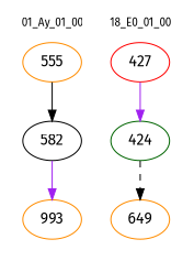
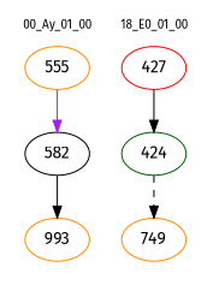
  digraph {
    fontname="Fira Sans"
    node [color=darkorange fontname="Fira Sans"]
    edge [color=black fontname="Fira Sans" style=solid]
    n1 [label=555]
    n2 [color=black label=582]
    n3 [label=993]
    n4 [color=red label=427]
    n5 [color=darkgreen label=424]
-   n6 [label=649]
+   n6 [label=749]
    subgraph cluster_1 {
      color=white
      fontsize=10
-     label="01_Ay_01_00"
+     label="00_Ay_01_00"
      n1
      n2
      n3
    }
    subgraph cluster_2 {
      color=white
      fontsize=10
      label="18_E0_01_00"
      n4
      n5
      n6
    }
-   n1 -> n2
-   n2 -> n3 [color=purple]
-   n4 -> n5 [color=purple]
+   n1 -> n2 [color=purple]
+   n2 -> n3
+   n4 -> n5
    n5 -> n6 [style=dashed]
  }
